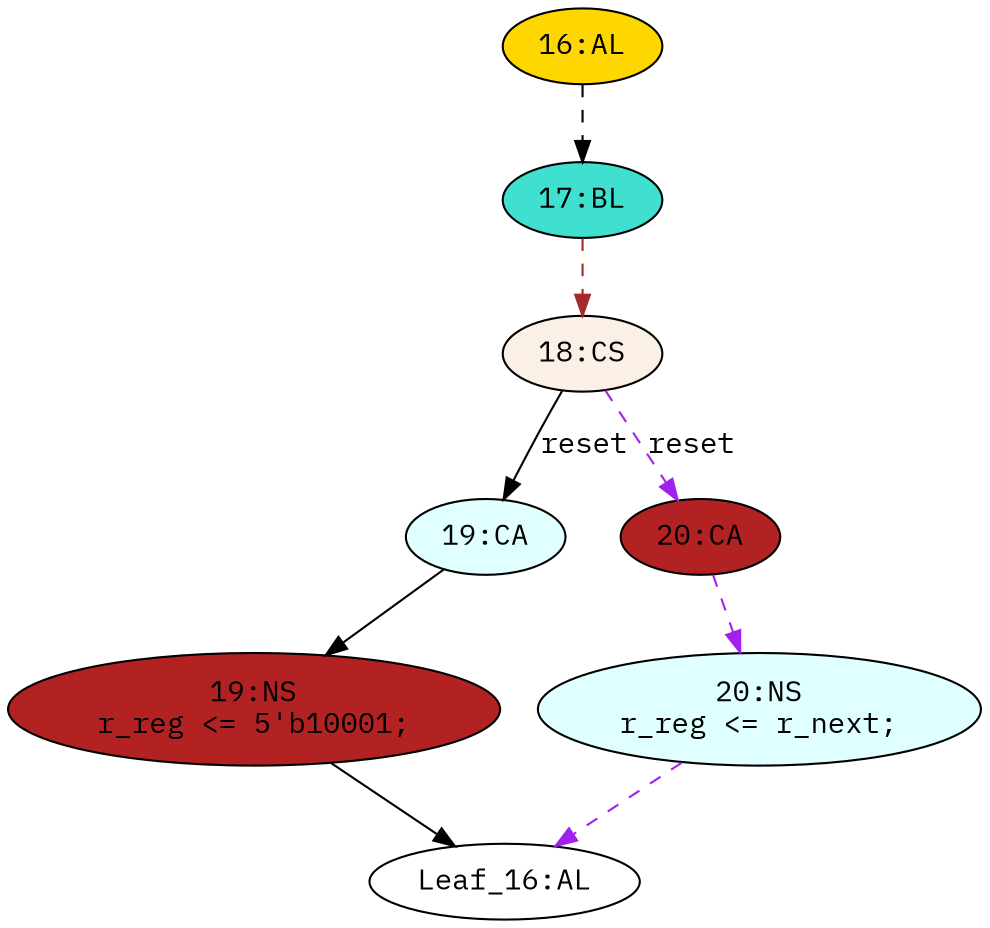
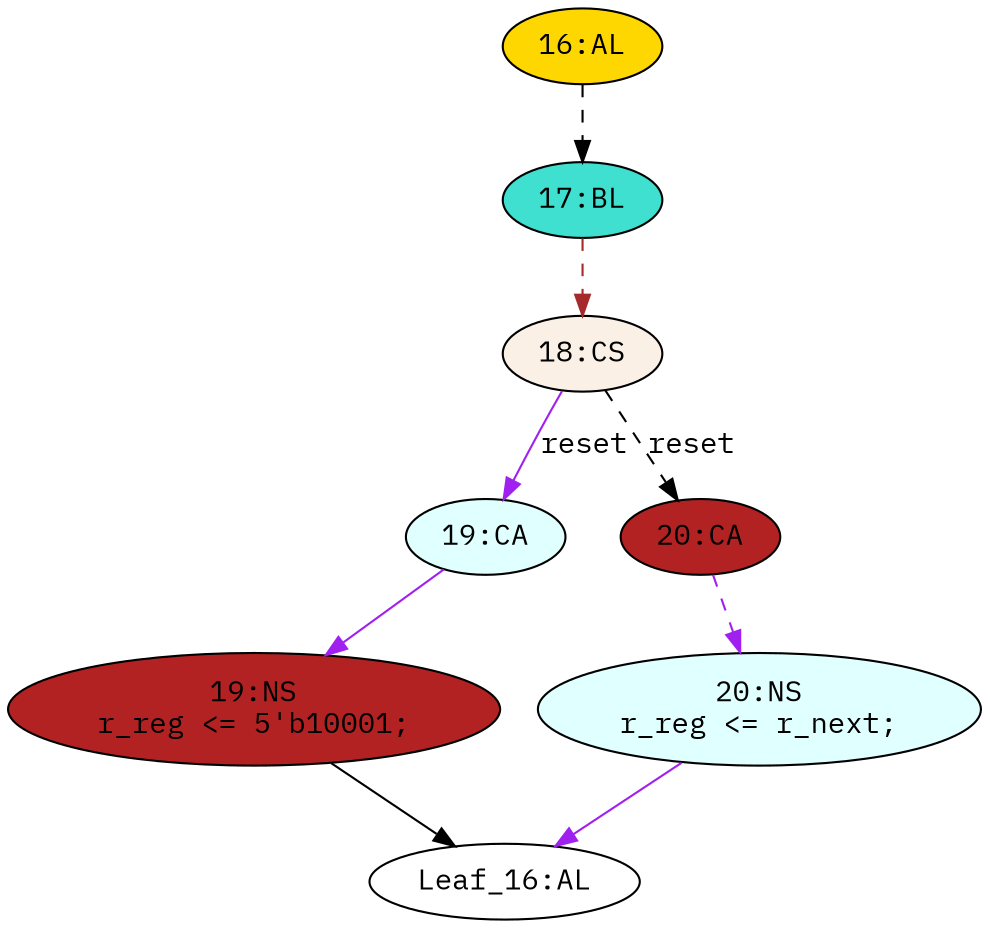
  strict digraph {
    fontname="IBM Plex Mono"
    node [fillcolor=lightcyan fontname="IBM Plex Mono" statements="[]" style=filled typ=Case]
    edge [color=black cond="[]" fontname="IBM Plex Mono" lineno=None style=solid]
    n1 [ast="<pyverilog.vparser.ast.CaseStatement object at 0x7f094d5183d0>" fillcolor=linen label="18:CS" typ=CaseStatement]
    n2 [ast="<pyverilog.vparser.ast.Case object at 0x7f094d518550>" label="19:CA"]
    n3 [ast="<pyverilog.vparser.ast.Case object at 0x7f094d518850>" fillcolor=firebrick label="20:CA"]
    n4 [ast="<pyverilog.vparser.ast.NonblockingSubstitution object at 0x7f094d5185d0>" fillcolor=firebrick label="19:NS\nr_reg <= 5'b10001;" statements="[<pyverilog.vparser.ast.NonblockingSubstitution object at 0x7f094d5185d0>]" typ=NonblockingSubstitution]
    n5 [ast="<pyverilog.vparser.ast.NonblockingSubstitution object at 0x7f094d518890>" label="20:NS\nr_reg <= r_next;" statements="[<pyverilog.vparser.ast.NonblockingSubstitution object at 0x7f094d518890>]" typ=NonblockingSubstitution]
    n6 [def_var="['r_reg']" label="Leaf_16:AL" fillcolor="" statements="" style="" typ=""]
    n7 [ast="<pyverilog.vparser.ast.Block object at 0x7f094d518f90>" fillcolor=turquoise label="17:BL" typ=Block]
    n8 [ast="<pyverilog.vparser.ast.Always object at 0x7f094d51c050>" clk_sens=True fillcolor=gold label="16:AL" sens="['clk']" typ=Always use_var="['reset', 'r_next']"]
-   n1 -> n2 [cond="['reset']" label=reset lineno=18]
-   n1 -> n3 [color=purple cond="['reset']" label=reset lineno=18 style=dashed]
-   n2 -> n4
+   n1 -> n2 [color=purple cond="['reset']" label=reset lineno=18]
+   n1 -> n3 [cond="['reset']" label=reset lineno=18 style=dashed]
+   n2 -> n4 [color=purple]
    n3 -> n5 [color=purple style=dashed]
    n4 -> n6
-   n5 -> n6 [color=purple style=dashed]
+   n5 -> n6 [color=purple]
    n7 -> n1 [color=brown style=dashed]
    n8 -> n7 [style=dashed]
  }
